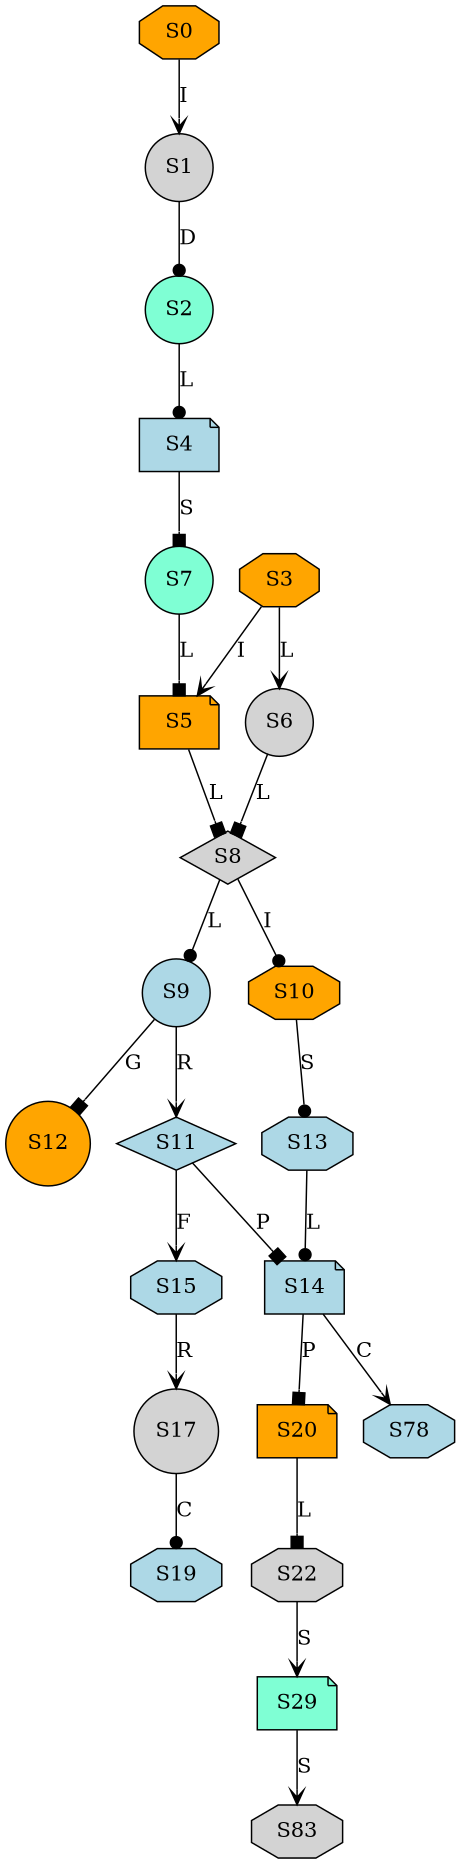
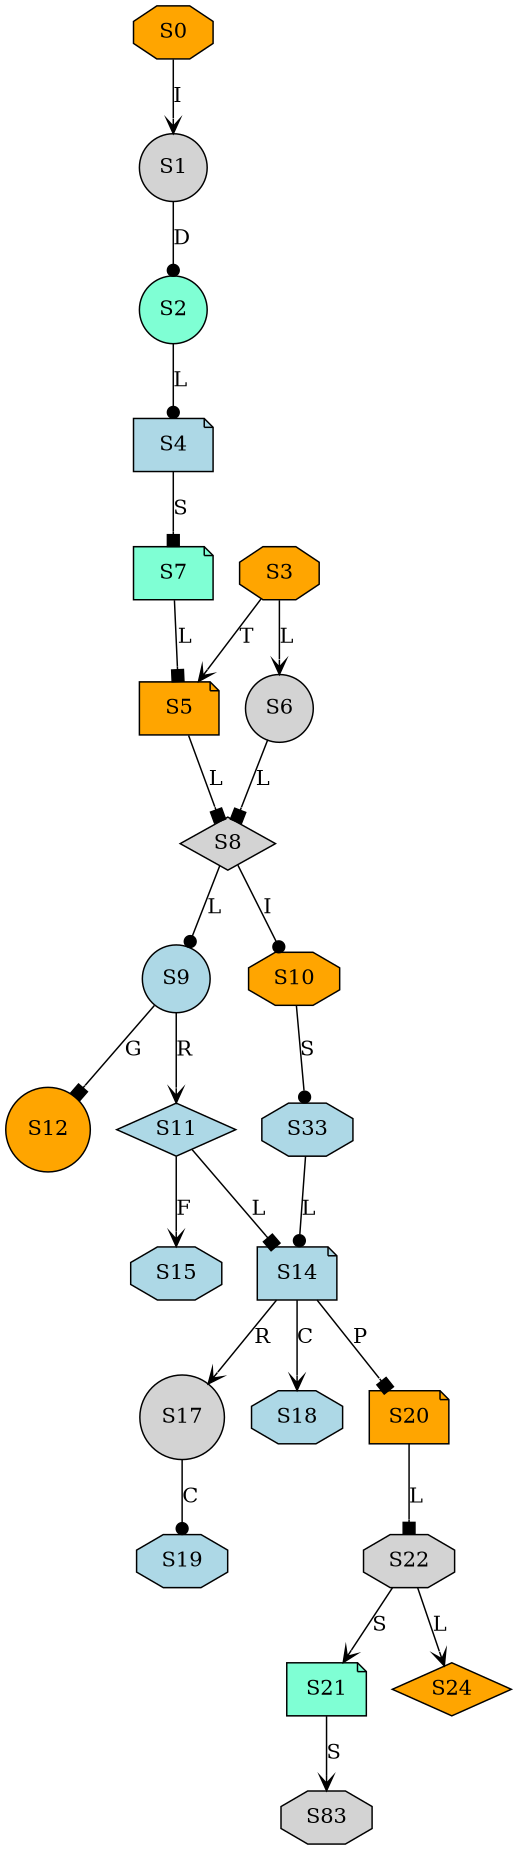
  strict digraph {
    node [fillcolor=lightblue shape=octagon style=filled]
    edge [arrowhead=vee]
    S0 [fillcolor=orange]
    S1 [fillcolor=lightgrey shape=circle]
    S2 [fillcolor=aquamarine shape=circle]
    S4 [shape=note]
    S3 [fillcolor=orange]
    S5 [fillcolor=orange shape=note]
    S6 [fillcolor=lightgrey shape=circle]
-   S7 [fillcolor=aquamarine shape=circle]
+   S7 [fillcolor=aquamarine shape=note]
    S8 [fillcolor=lightgrey shape=diamond]
    S9 [shape=circle]
    S10 [fillcolor=orange]
    S11 [shape=diamond]
    S12 [fillcolor=orange shape=circle]
-   S13
+   S13 [label=S33]
    S14 [shape=note]
    S15
    S17 [fillcolor=lightgrey shape=circle]
-   S18 [label=S78]
+   S18
    S20 [fillcolor=orange shape=note]
    S19
    S22 [fillcolor=lightgrey]
-   S21 [fillcolor=aquamarine shape=note label=S29]
+   S21 [fillcolor=aquamarine shape=note]
    n23 [fillcolor=lightgrey label=S83]
+   S24 [fillcolor=orange shape=diamond]
    S0 -> S1 [label=I]
    S1 -> S2 [arrowhead=dot label=D]
    S2 -> S4 [arrowhead=dot label=L]
    S4 -> S7 [arrowhead=box label=S]
-   S3 -> S5 [label=I]
+   S3 -> S5 [label=T]
    S3 -> S6 [label=L]
    S5 -> S8 [arrowhead=box label=L]
    S6 -> S8 [arrowhead=box label=L]
    S7 -> S5 [arrowhead=box label=L]
    S8 -> S9 [arrowhead=dot label=L]
    S8 -> S10 [arrowhead=dot label=I]
    S9 -> S11 [label=R]
    S9 -> S12 [arrowhead=box label=G]
    S10 -> S13 [arrowhead=dot label=S]
-   S11 -> S14 [arrowhead=box label=P]
+   S11 -> S14 [arrowhead=box label=L]
    S11 -> S15 [label=F]
    S13 -> S14 [arrowhead=dot label=L]
-   S15 -> S17 [label=R]
+   S14 -> S17 [label=R]
    S14 -> S18 [label=C]
    S14 -> S20 [arrowhead=box label=P]
    S17 -> S19 [arrowhead=dot label=C]
    S20 -> S22 [arrowhead=box label=L]
    S22 -> S21 [label=S]
+   S22 -> S24 [label=L]
    S21 -> n23 [label=S]
  }
